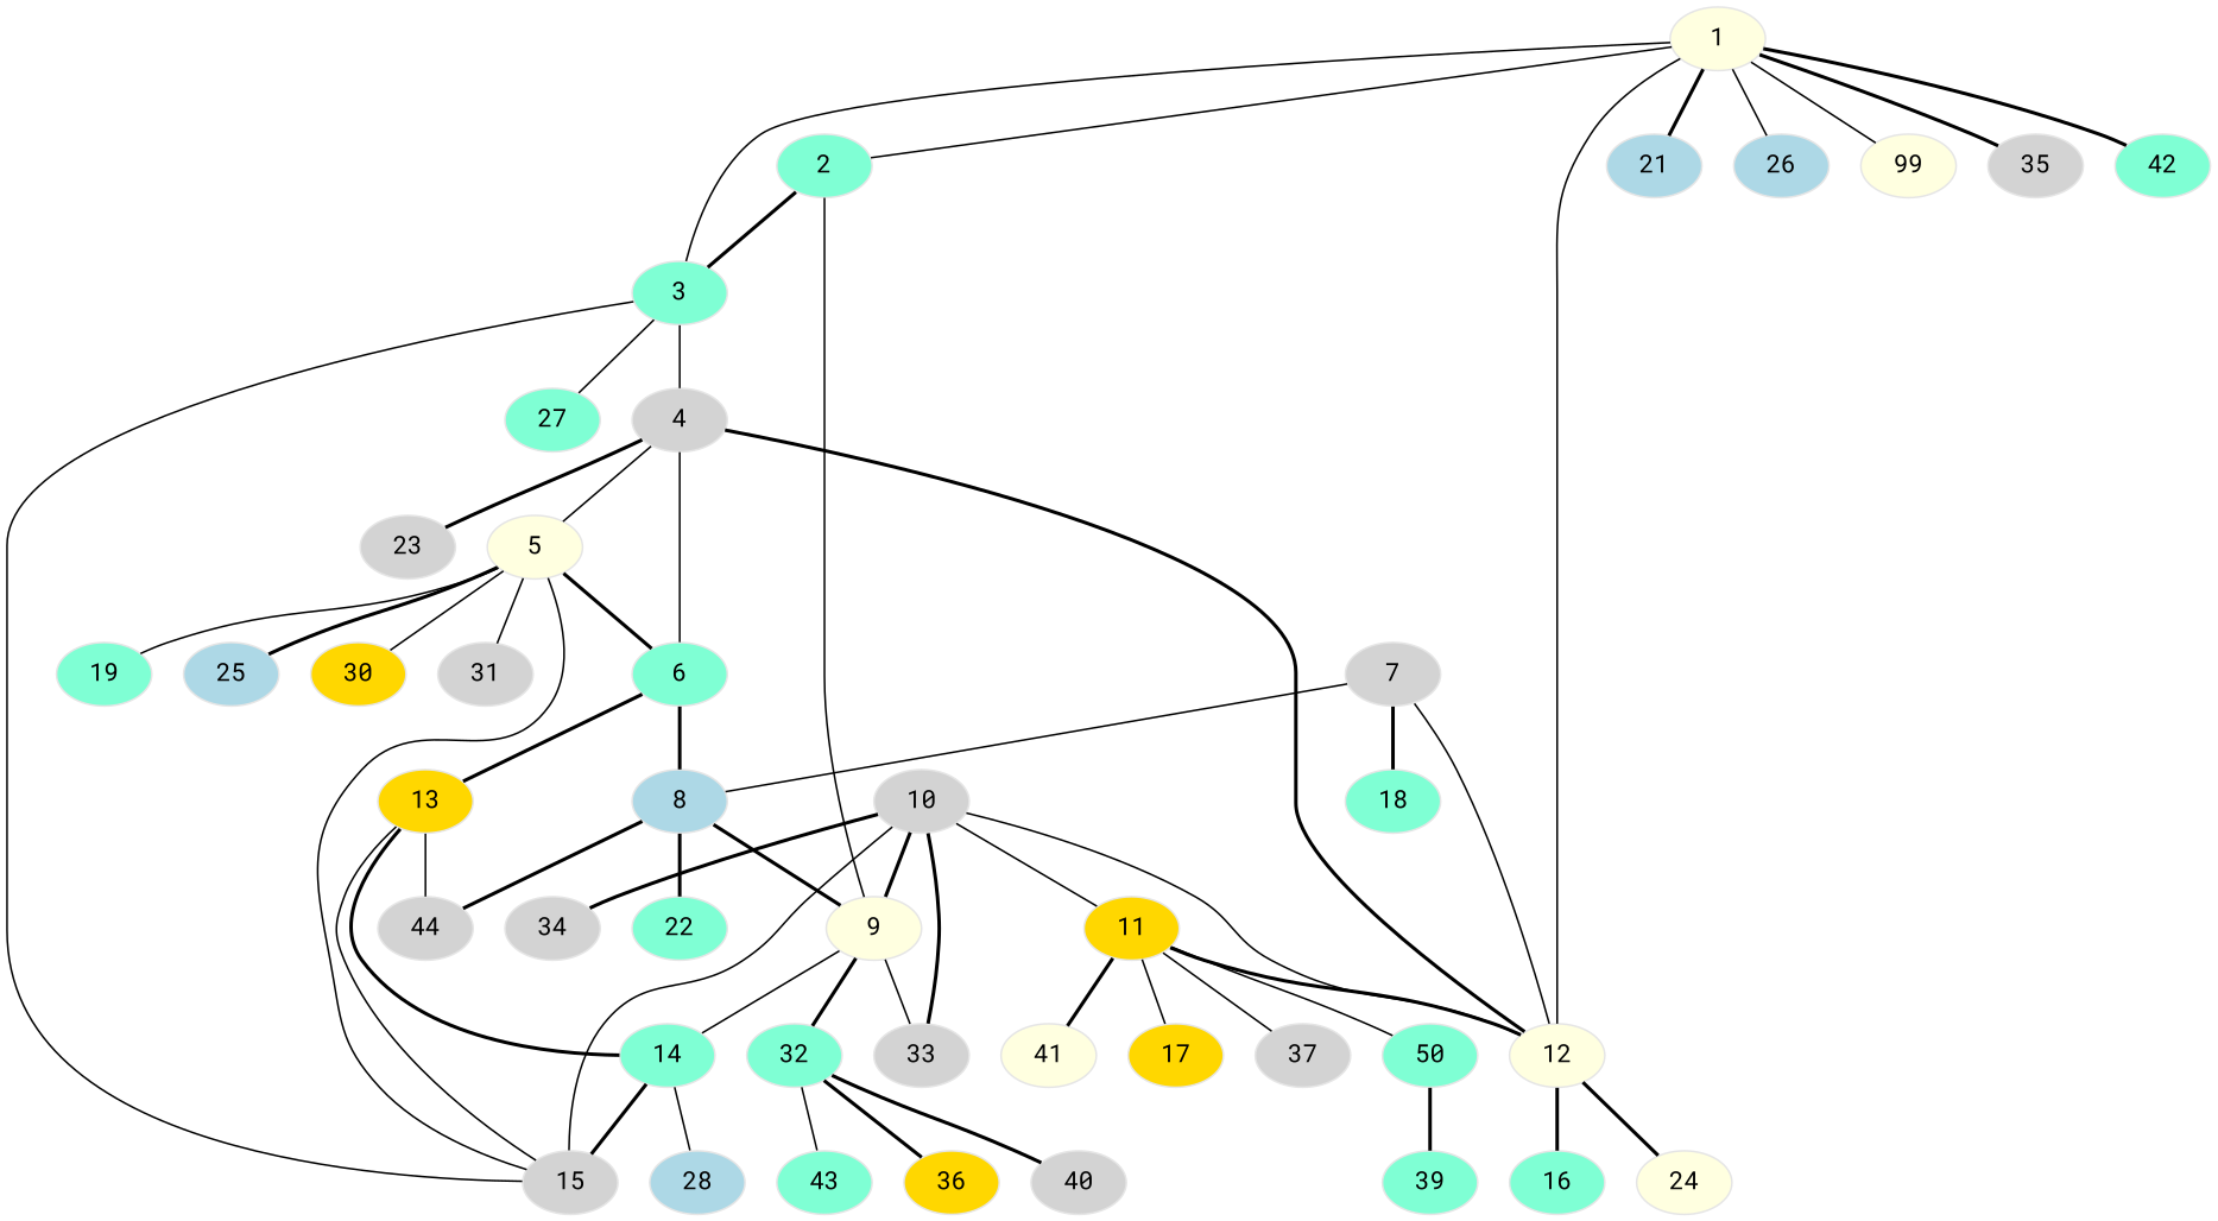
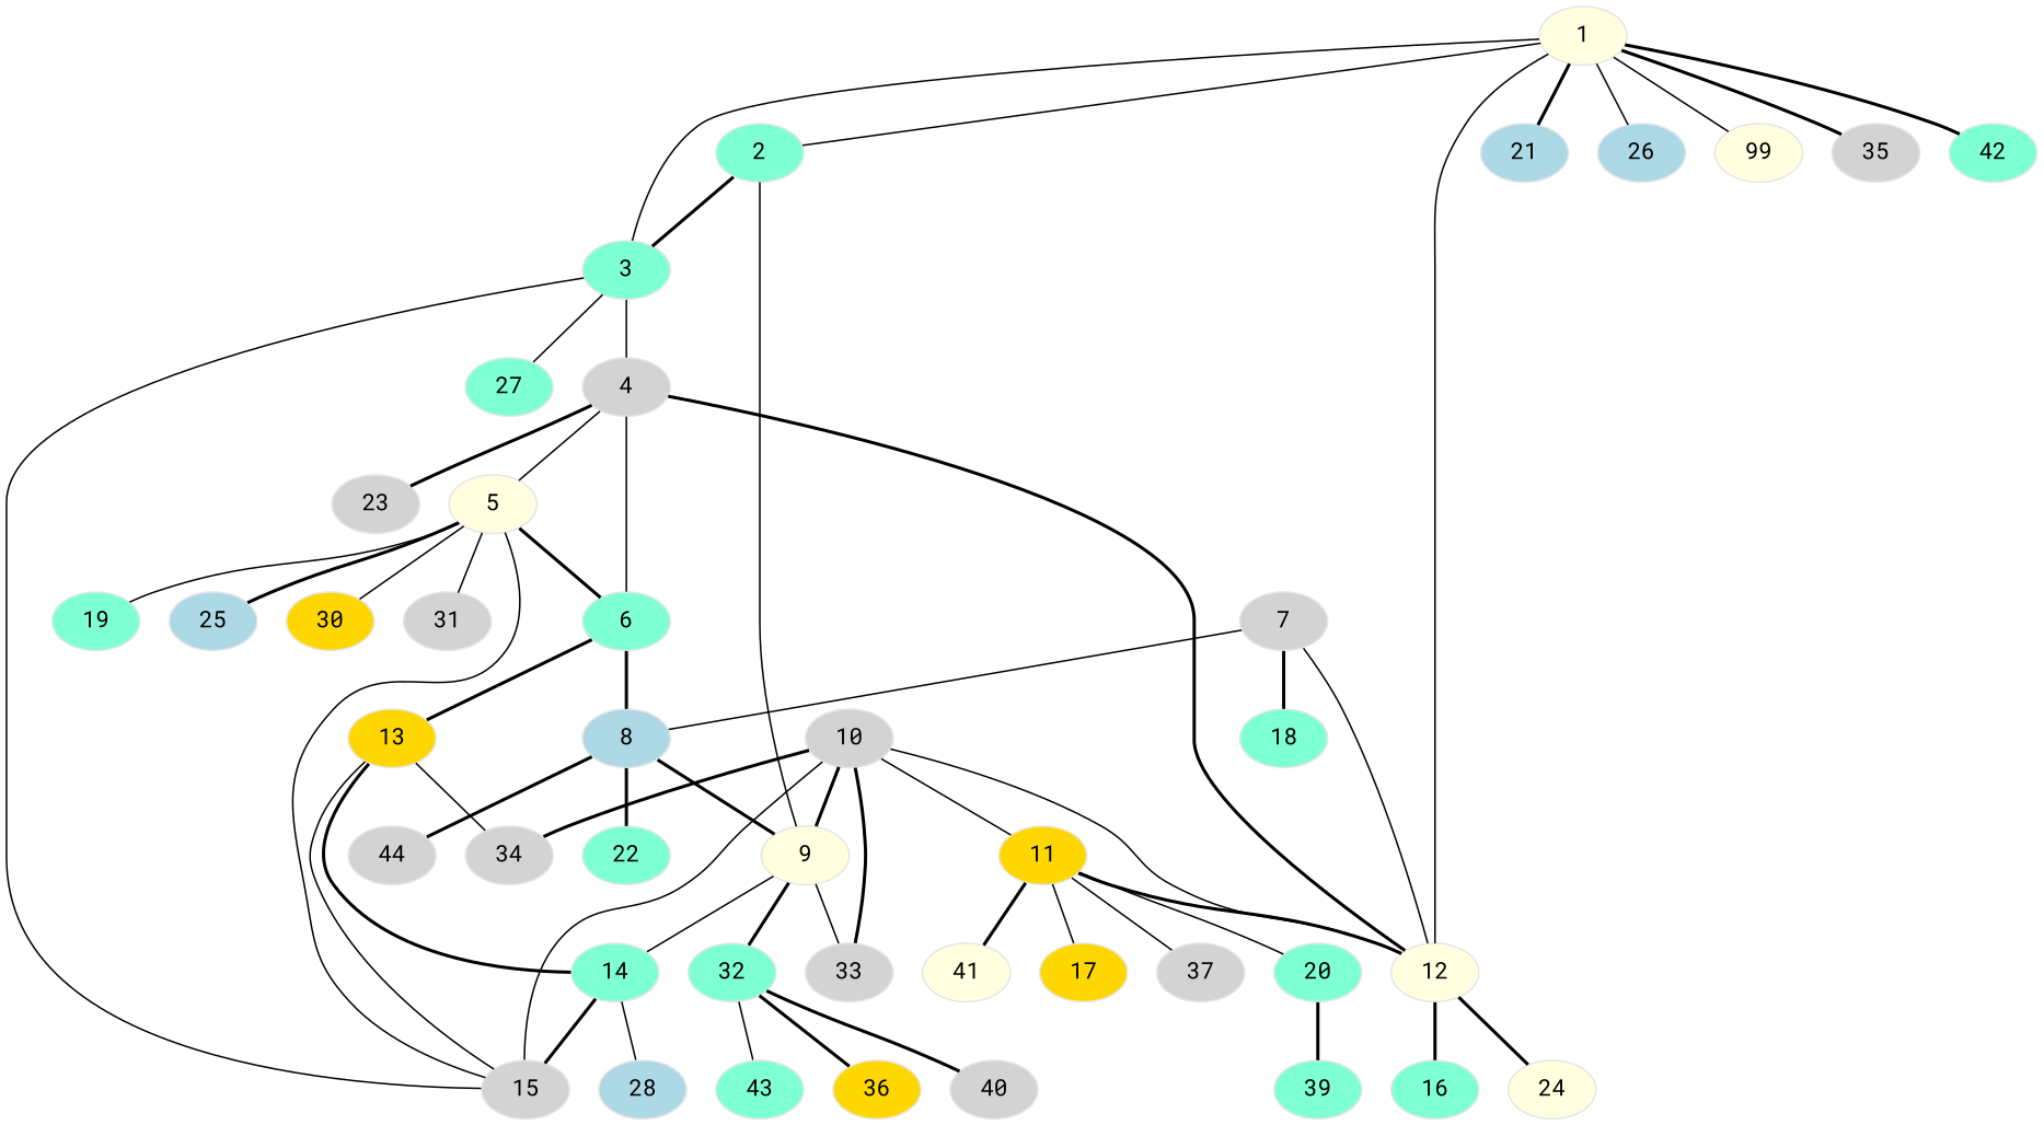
  graph {
    fontname="Roboto Mono"
    node [color=gray90 fillcolor=aquamarine fontname="Roboto Mono" style=filled]
    edge [fontname="Roboto Mono" style=solid weight=1.0]
    1 [fillcolor=lightyellow]
    2
    3
    12 [fillcolor=lightyellow]
    21 [fillcolor=lightblue]
    26 [fillcolor=lightblue]
    n7 [fillcolor=lightyellow label=99]
    35 [fillcolor=lightgrey]
    42
    9 [fillcolor=lightyellow]
    4 [fillcolor=lightgrey]
    15 [fillcolor=lightgrey]
    27
    16
    24 [fillcolor=lightyellow]
    14
    32
    33 [fillcolor=lightgrey]
    5 [fillcolor=lightyellow]
    6
    23 [fillcolor=lightgrey]
    19
    25 [fillcolor=lightblue]
    30 [fillcolor=gold]
    31 [fillcolor=lightgrey]
    8 [fillcolor=lightblue]
    13 [fillcolor=gold]
    22
    44 [fillcolor=lightgrey]
    34 [fillcolor=lightgrey]
    7 [fillcolor=lightgrey]
    18
    28 [fillcolor=lightblue]
    36 [fillcolor=gold]
    40 [fillcolor=lightgrey]
    43
    10 [fillcolor=lightgrey]
    11 [fillcolor=gold]
    17 [fillcolor=gold]
-   20 [label=50]
+   20
    37 [fillcolor=lightgrey]
    41 [fillcolor=lightyellow]
    39
    1 -- 2
    1 -- 3
    1 -- 12
    1 -- 21 [style=bold]
    1 -- 26
    1 -- n7
    1 -- 35 [style=bold]
    1 -- 42 [style=bold]
    2 -- 3 [style=bold]
    2 -- 9
    3 -- 4
    3 -- 15
    3 -- 27
    12 -- 16 [style=bold]
    12 -- 24 [style=bold]
    9 -- 14
    9 -- 32 [style=bold]
    9 -- 33
    4 -- 12 [style=bold]
    4 -- 5
    4 -- 6
    4 -- 23 [style=bold]
    14 -- 15 [style=bold weight=6.0]
    14 -- 28
    32 -- 36 [style=bold]
    32 -- 40 [style=bold]
    32 -- 43
    5 -- 15
    5 -- 6 [style=bold]
    5 -- 19
    5 -- 25 [style=bold]
    5 -- 30
    5 -- 31
    6 -- 8 [style=bold]
    6 -- 13 [style=bold]
    8 -- 9 [style=bold]
    8 -- 22 [style=bold]
    8 -- 44 [style=bold]
    13 -- 15
    13 -- 14 [style=bold]
-   13 -- 44
+   13 -- 34
    7 -- 12
    7 -- 8
    7 -- 18 [style=bold]
    10 -- 12
    10 -- 9 [style=bold]
    10 -- 15 [weight=2.0]
    10 -- 33 [style=bold]
    10 -- 34 [style=bold]
    10 -- 11
    11 -- 12 [style=bold]
    11 -- 17
    11 -- 20
    11 -- 37
    11 -- 41 [style=bold]
    20 -- 39 [style=bold]
  }
